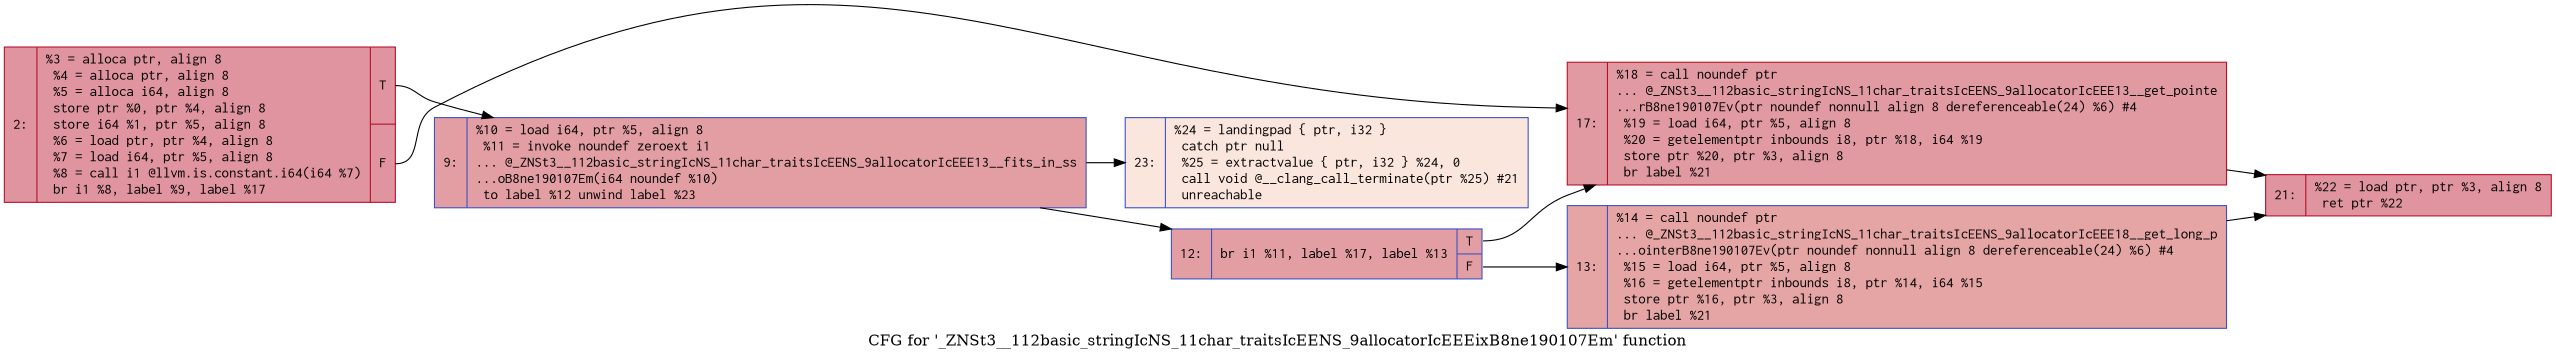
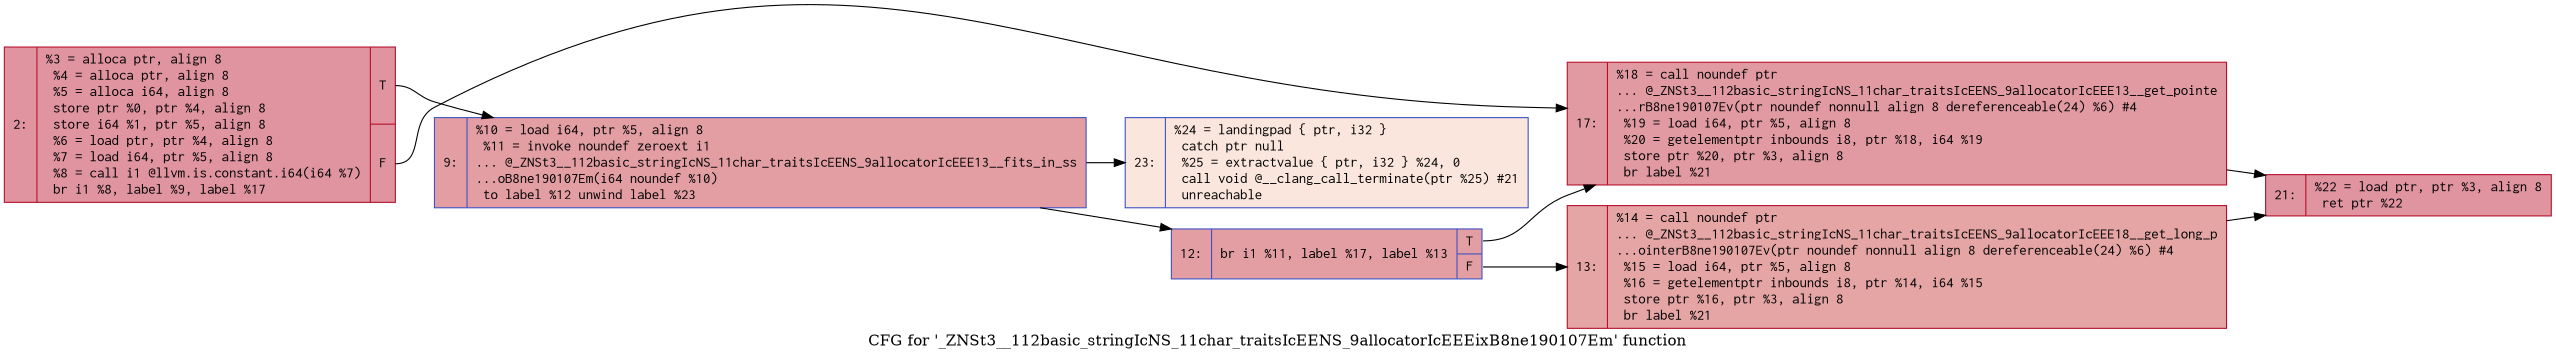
  digraph {
    label="CFG for '_ZNSt3__112basic_stringIcNS_11char_traitsIcEENS_9allocatorIcEEEixB8ne190107Em' function"
    rankdir=LR
    node [color="#3d50c3ff" fillcolor="#b70d2870" fontname=Courier shape=record style=filled]
    n1 [color="#b70d28ff" label="{2:\l|  %3 = alloca ptr, align 8\l  %4 = alloca ptr, align 8\l  %5 = alloca i64, align 8\l  store ptr %0, ptr %4, align 8\l  store i64 %1, ptr %5, align 8\l  %6 = load ptr, ptr %4, align 8\l  %7 = load i64, ptr %5, align 8\l  %8 = call i1 @llvm.is.constant.i64(i64 %7)\l  br i1 %8, label %9, label %17\l|{<s0>T|<s1>F}}"]
    n2 [fillcolor="#be242e70" label="{9:\l|  %10 = load i64, ptr %5, align 8\l  %11 = invoke noundef zeroext i1\l... @_ZNSt3__112basic_stringIcNS_11char_traitsIcEENS_9allocatorIcEEE13__fits_in_ss\l...oB8ne190107Em(i64 noundef %10)\l          to label %12 unwind label %23\l}"]
    n3 [color="#b70d28ff" fillcolor="#bb1b2c70" label="{17:\l|  %18 = call noundef ptr\l... @_ZNSt3__112basic_stringIcNS_11char_traitsIcEENS_9allocatorIcEEE13__get_pointe\l...rB8ne190107Ev(ptr noundef nonnull align 8 dereferenceable(24) %6) #4\l  %19 = load i64, ptr %5, align 8\l  %20 = getelementptr inbounds i8, ptr %18, i64 %19\l  store ptr %20, ptr %3, align 8\l  br label %21\l}"]
    n4 [fillcolor="#be242e70" label="{12:\l|  br i1 %11, label %17, label %13\l|{<s0>T|<s1>F}}"]
    n5 [fillcolor="#f3c7b170" label="{23:\l|  %24 = landingpad \{ ptr, i32 \}\l          catch ptr null\l  %25 = extractvalue \{ ptr, i32 \} %24, 0\l  call void @__clang_call_terminate(ptr %25) #21\l  unreachable\l}"]
    n6 [color="#b70d28ff" label="{21:\l|  %22 = load ptr, ptr %3, align 8\l  ret ptr %22\l}"]
-   n7 [fillcolor="#c5333470" label="{13:\l|  %14 = call noundef ptr\l... @_ZNSt3__112basic_stringIcNS_11char_traitsIcEENS_9allocatorIcEEE18__get_long_p\l...ointerB8ne190107Ev(ptr noundef nonnull align 8 dereferenceable(24) %6) #4\l  %15 = load i64, ptr %5, align 8\l  %16 = getelementptr inbounds i8, ptr %14, i64 %15\l  store ptr %16, ptr %3, align 8\l  br label %21\l}"]
+   n7 [color="#b70d28ff" fillcolor="#c5333470" label="{13:\l|  %14 = call noundef ptr\l... @_ZNSt3__112basic_stringIcNS_11char_traitsIcEENS_9allocatorIcEEE18__get_long_p\l...ointerB8ne190107Ev(ptr noundef nonnull align 8 dereferenceable(24) %6) #4\l  %15 = load i64, ptr %5, align 8\l  %16 = getelementptr inbounds i8, ptr %14, i64 %15\l  store ptr %16, ptr %3, align 8\l  br label %21\l}"]
    n1 -> n2 [tailport=s0]
    n1 -> n3 [tailport=s1]
    n2 -> n4
    n2 -> n5
    n3 -> n6
    n4 -> n3 [tailport=s0]
    n4 -> n7 [tailport=s1]
    n7 -> n6
  }
